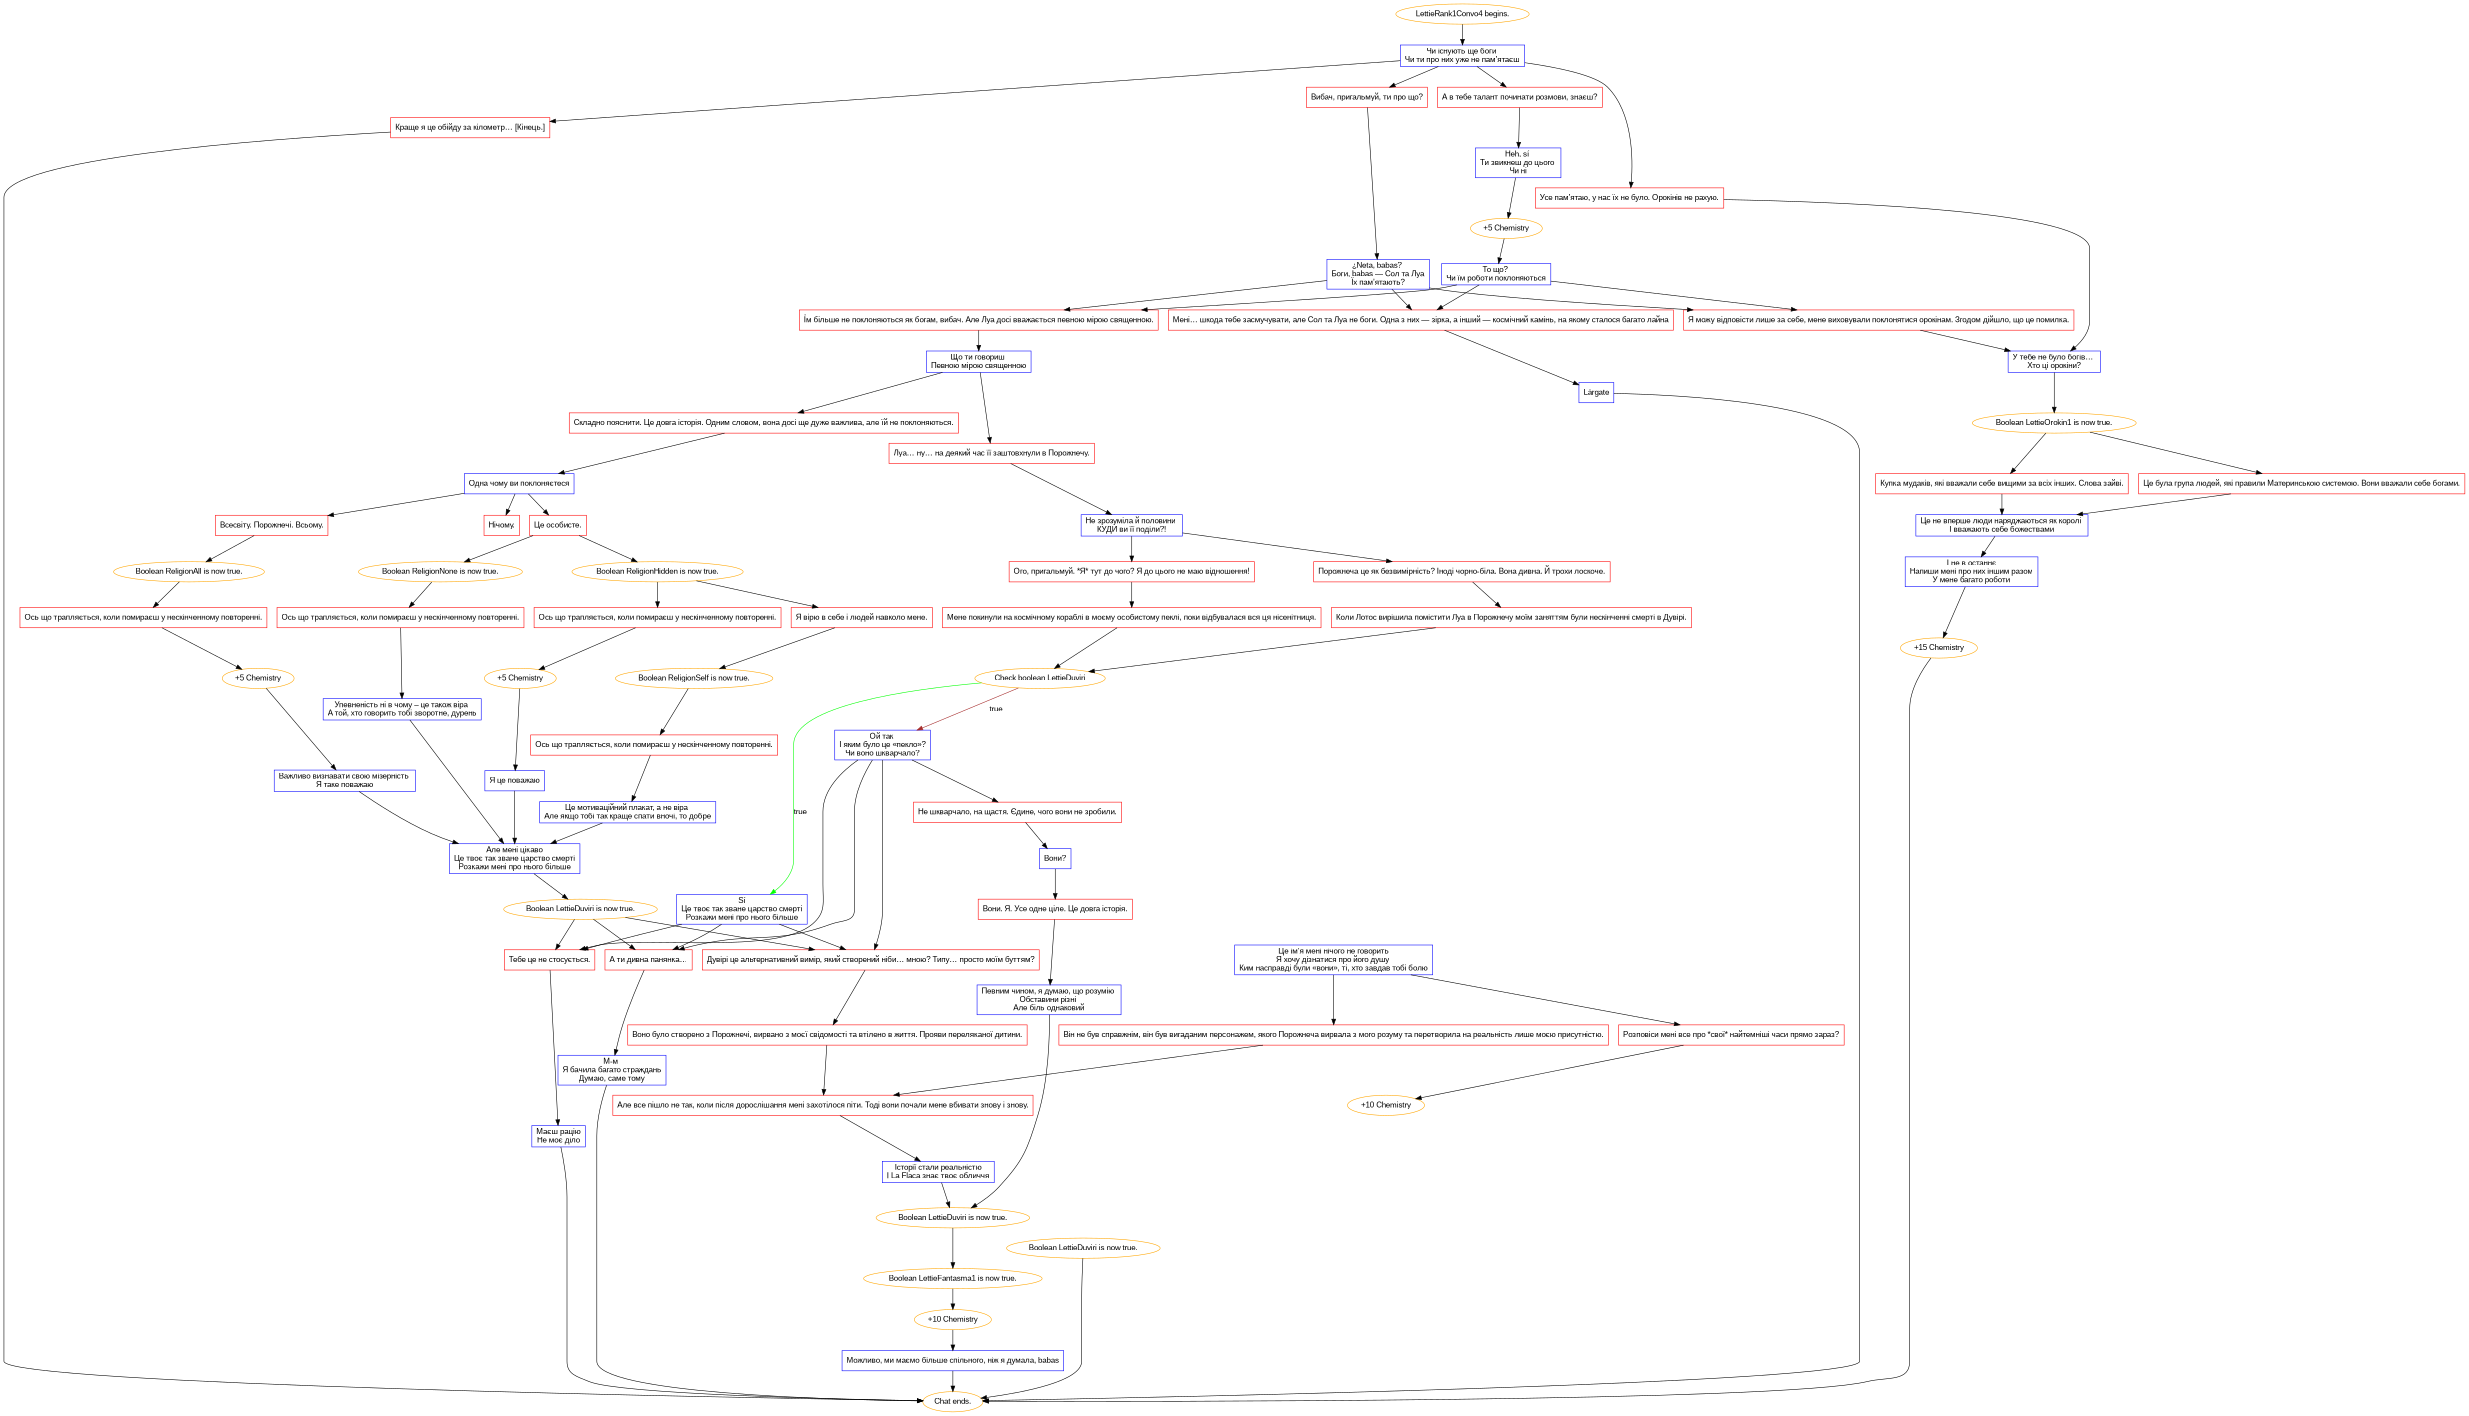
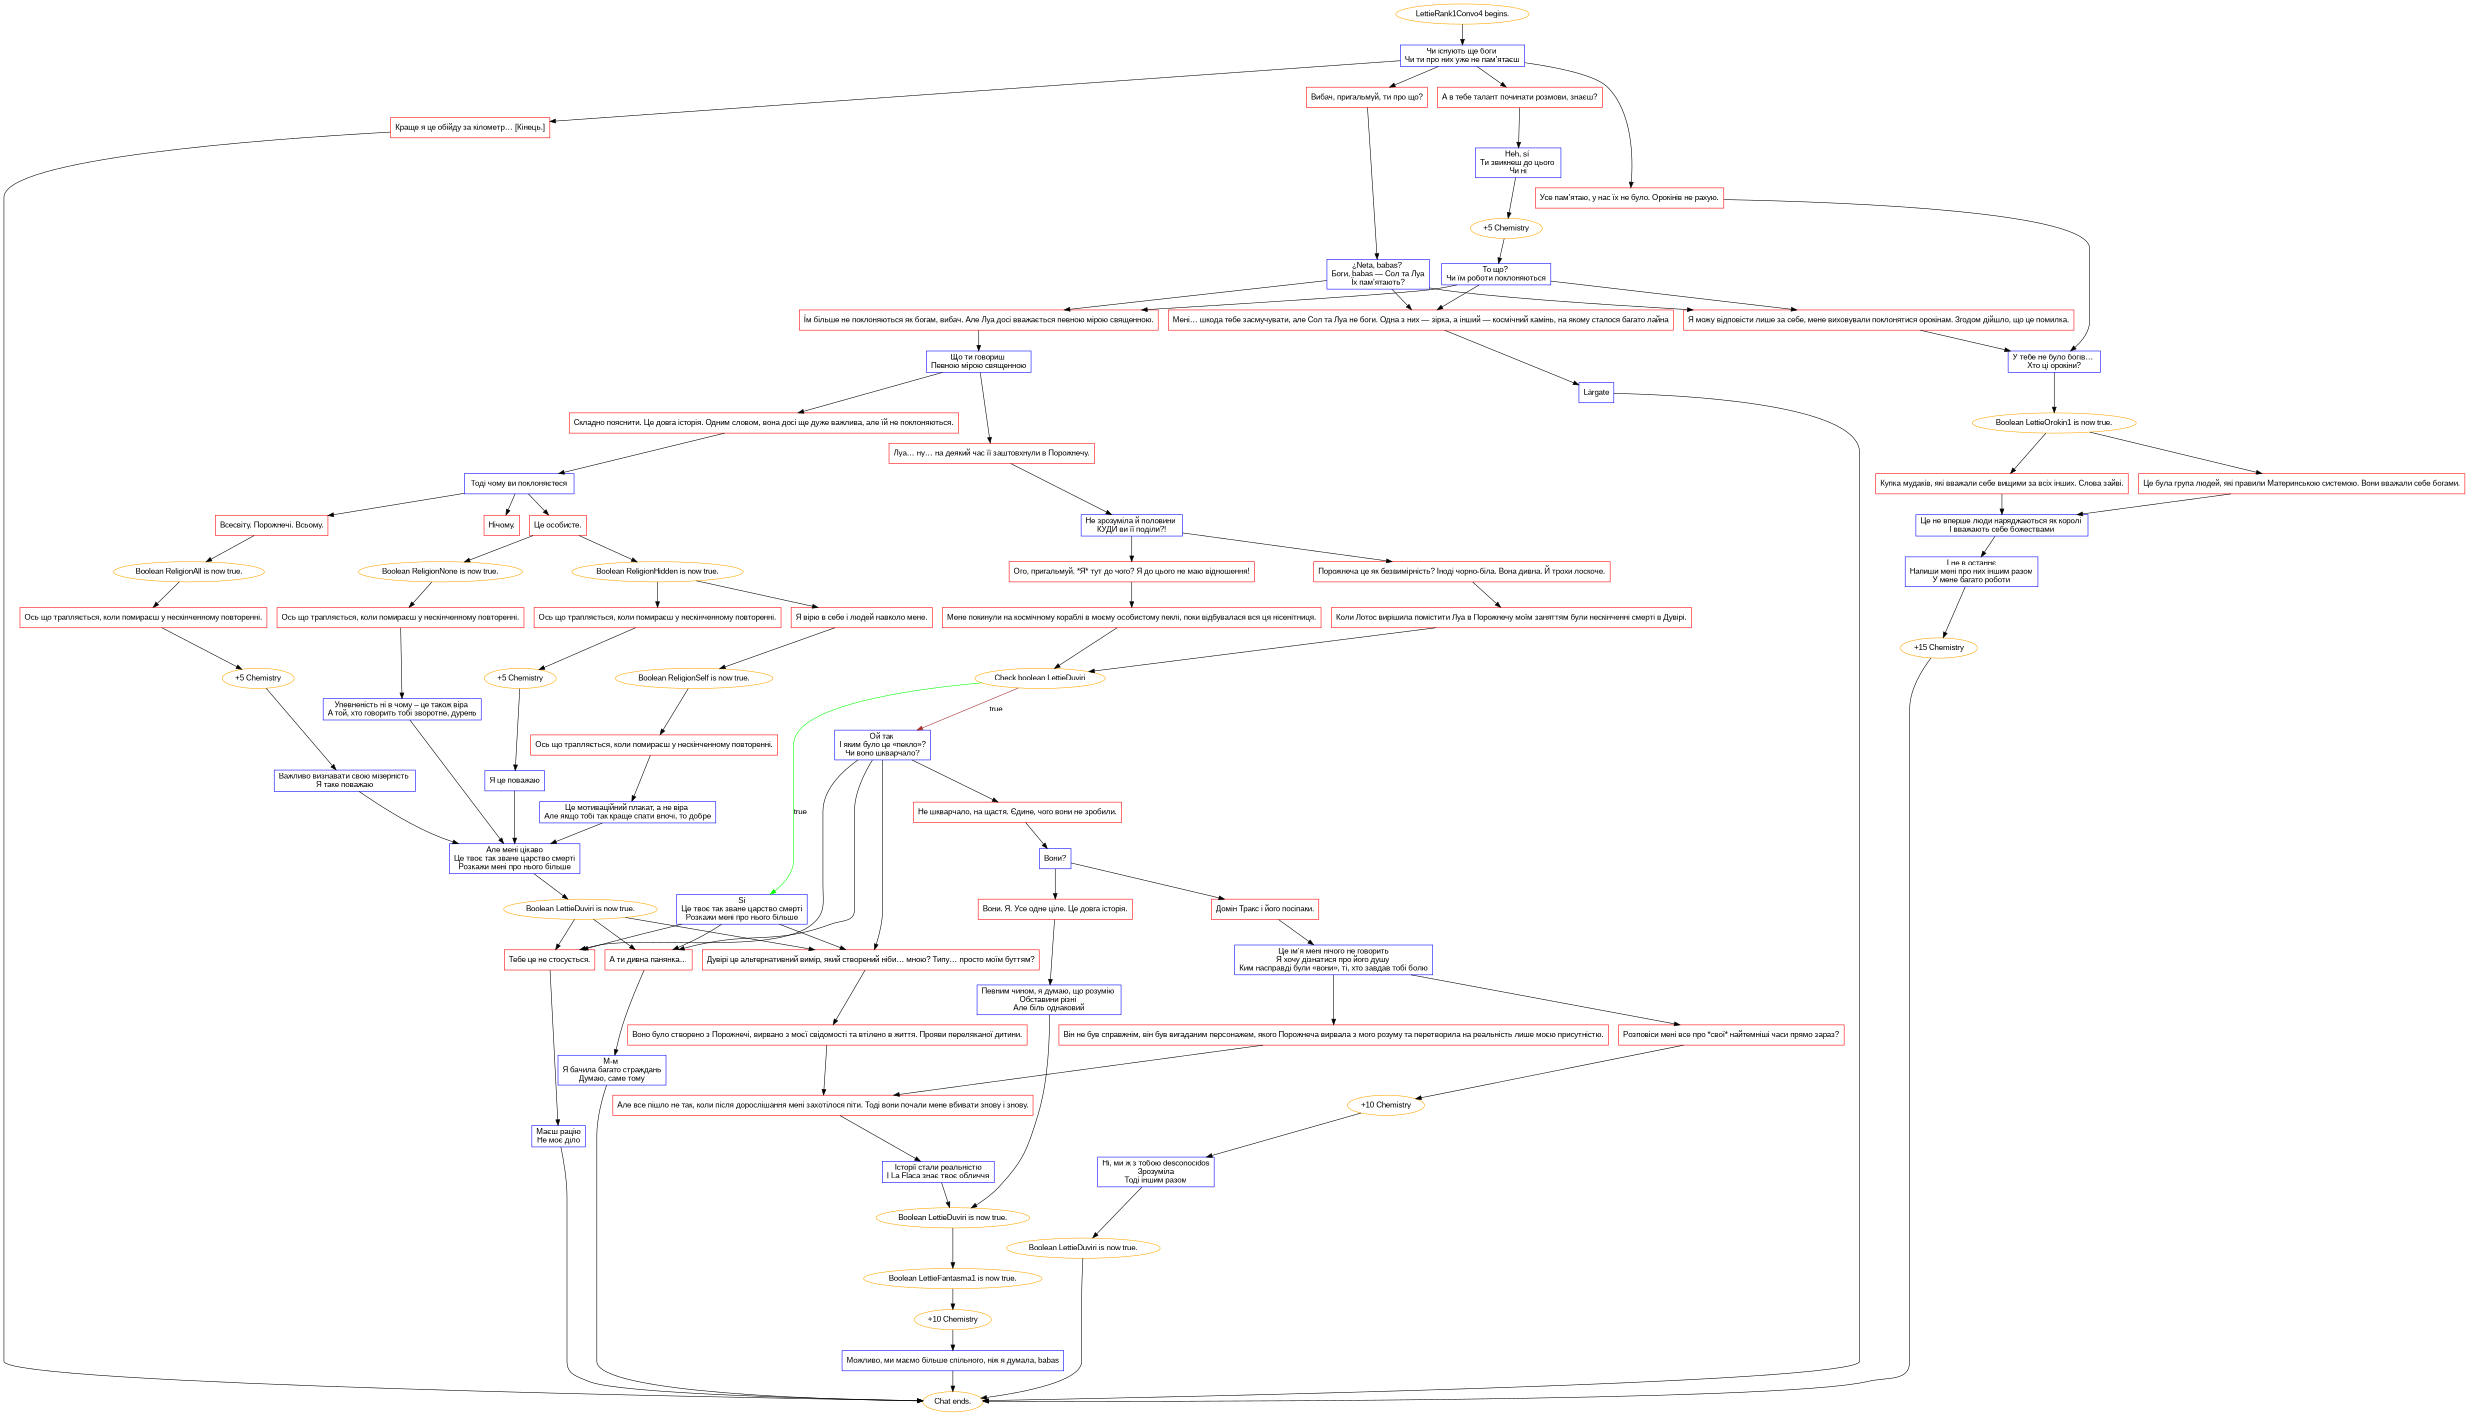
  digraph {
    fontname="Liberation Sans"
    node [color=red fontname="Liberation Sans" shape=box]
    edge [fontname="Liberation Sans"]
    "LettieRank1Convo4 begins." [color=orange shape=""]
    n2 [color=blue label="Чи існують ще боги \nЧи ти про них уже не пам’ятаєш"]
    n3 [label="Вибач, пригальмуй, ти про що?"]
    n4 [label="А в тебе талант починати розмови, знаєш?"]
    n5 [label="Краще я це обійду за кілометр… [Кінець.]"]
    n6 [label="Усе пам’ятаю, у нас їх не було. Орокінів не рахую."]
    n7 [color=blue label="¿Neta, babas? \nБоги, babas — Сол та Луа\nЇх пам’ятають?"]
    n8 [color=blue label="Heh, sí \nТи звикнеш до цього \nЧи ні"]
    "Chat ends." [color=orange shape=""]
    n10 [color=blue label="У тебе не було богів… \nХто ці орокіни?"]
    n11 [label="Мені… шкода тебе засмучувати, але Сол та Луа не боги. Одна з них — зірка, а інший — космічний камінь, на якому сталося багато лайна"]
    n12 [label="Їм більше не поклоняються як богам, вибач. Але Луа досі вважається певною мірою священною."]
    n13 [label="Я можу відповісти лише за себе, мене виховували поклонятися орокінам. Згодом дійшло, що це помилка."]
    n14 [color=orange label="+5 Chemistry" shape=""]
    n15 [color=orange label="Boolean LettieOrokin1 is now true." shape=""]
    n16 [color=blue label="Lárgate"]
    n17 [color=blue label="Що ти говориш \nПевною мірою священною"]
    n18 [color=blue label="То що? \nЧи їм роботи поклоняються"]
    n19 [label="Купка мудаків, які вважали себе вищими за всіх інших. Слова зайві."]
    n20 [label="Це була група людей, які правили Материнською системою. Вони вважали себе богами."]
    n21 [label="Луа… ну… на деякий час її заштовхнули в Порожнечу."]
    n22 [label="Складно пояснити. Це довга історія. Одним словом, вона досі ще дуже важлива, але їй не поклоняються."]
    n23 [color=blue label="Це не вперше люди наряджаються як королі \nІ вважають себе божествами"]
    n24 [color=blue label="Не зрозуміла й половини \nКУДИ ви її поділи?!"]
-   n25 [color=blue label="Одна чому ви поклоняєтеся"]
+   n25 [color=blue label="Тоді чому ви поклоняєтеся"]
    n26 [color=blue label="І не в останнє\nНапиши мені про них іншим разом\nУ мене багато роботи"]
    n27 [label="Порожнеча це як безвимірність? Іноді чорно-біла. Вона дивна. Й трохи лоскоче."]
    n28 [label="Ого, пригальмуй. *Я* тут до чого? Я до цього не маю відношення!"]
    n29 [label="Всесвіту. Порожнечі. Всьому."]
    n30 [label="Нічому."]
    n31 [label="Це особисте."]
    n32 [color=orange label="+15 Chemistry" shape=""]
    n33 [label="Коли Лотос вирішила помістити Луа в Порожнечу моїм заняттям були нескінченні смерті в Дувірі."]
    n34 [label="Мене покинули на космічному кораблі в моєму особистому пеклі, поки відбувалася вся ця нісенітниця."]
    n35 [color=orange label="Boolean ReligionAll is now true." shape=""]
    n36 [label="Я вірю в себе і людей навколо мене."]
    n37 [color=orange label="Boolean ReligionSelf is now true." shape=""]
    n38 [color=orange label="Boolean ReligionNone is now true." shape=""]
    n39 [color=orange label="Boolean ReligionHidden is now true." shape=""]
    n40 [color=orange label="Check boolean LettieDuviri" shape=""]
    n41 [label="Ось що трапляється, коли помираєш у нескінченному повторенні."]
    n42 [label="Ось що трапляється, коли помираєш у нескінченному повторенні."]
    n43 [label="Ось що трапляється, коли помираєш у нескінченному повторенні."]
    n44 [label="Ось що трапляється, коли помираєш у нескінченному повторенні."]
    n45 [color=blue label="Sí\nЦе твоє так зване царство смерті\nРозкажи мені про нього більше"]
    n46 [color=blue label="Ой так \nІ яким було це «пекло»?\nЧи воно шкварчало?"]
    n47 [color=orange label="+5 Chemistry" shape=""]
    n48 [color=blue label="Упевненість ні в чому – це також віра \nА той, хто говорить тобі зворотне, дурень"]
    n49 [color=blue label="Це мотиваційний плакат, а не віра \nАле якщо тобі так краще спати вночі, то добре"]
    n50 [color=orange label="+5 Chemistry" shape=""]
    n51 [label="Дувірі це альтернативний вимір, який створений ніби… мною? Типу… просто моїм буттям?"]
    n52 [label="А ти дивна панянка…"]
    n53 [label="Тебе це не стосується."]
    n54 [label="Не шкварчало, на щастя. Єдине, чого вони не зробили."]
    n55 [color=blue label="Важливо визнавати свою мізерність \nЯ таке поважаю"]
    n56 [color=blue label="Але мені цікаво\nЦе твоє так зване царство смерті\nРозкажи мені про нього більше"]
    n57 [color=blue label="Я це поважаю"]
    n58 [label="Воно було створено з Порожнечі, вирвано з моєї свідомості та втілено в життя. Прояви переляканої дитини."]
    n59 [color=blue label="М-м \nЯ бачила багато страждань\nДумаю, саме тому"]
    n60 [color=blue label="Маєш рацію\nНе моє діло"]
    n61 [color=blue label="Вони?"]
    n62 [color=orange label="Boolean LettieDuviri is now true." shape=""]
    n63 [label="Але все пішло не так, коли після дорослішання мені захотілося піти. Тоді вони почали мене вбивати знову і знову."]
+   n64 [label="Домін Тракс і його посіпаки."]
    n65 [label="Вони. Я. Усе одне ціле. Це довга історія."]
    n66 [color=blue label="Історії стали реальністю\nІ La Flaca знає твоє обличчя"]
    n67 [color=blue label="Це ім’я мені нічого не говорить\nЯ хочу дізнатися про його душу \nКим насправді були «вони», ті, хто завдав тобі болю"]
    n68 [color=blue label="Певним чином, я думаю, що розумію \nОбставини різні \nАле біль однаковий"]
    n69 [color=orange label="Boolean LettieDuviri is now true." shape=""]
    n70 [label="Він не був справжнім, він був вигаданим персонажем, якого Порожнеча вирвала з мого розуму та перетворила на реальність лише моєю присутністю."]
    n71 [label="Розповіси мені все про *свої* найтемніші часи прямо зараз?"]
    n72 [color=orange label="Boolean LettieFantasma1 is now true." shape=""]
    n73 [color=orange label="+10 Chemistry" shape=""]
    n74 [color=orange label="+10 Chemistry" shape=""]
+   n75 [color=blue label="Ні, ми ж з тобою desconocidos\nЗрозуміла\nТоді іншим разом"]
    n76 [color=blue label="Можливо, ми маємо більше спільного, ніж я думала, babas"]
    n77 [color=orange label="Boolean LettieDuviri is now true." shape=""]
    "LettieRank1Convo4 begins." -> n2
    n2 -> n3
    n2 -> n4
    n2 -> n5
    n2 -> n6
    n3 -> n7
    n4 -> n8
    n5 -> "Chat ends."
    n6 -> n10
    n7 -> n11
    n7 -> n12
    n7 -> n13
    n8 -> n14
    n10 -> n15
    n11 -> n16
    n12 -> n17
    n13 -> n10
    n14 -> n18
    n15 -> n19
    n15 -> n20
    n16 -> "Chat ends."
    n17 -> n21
    n17 -> n22
    n18 -> n11
    n18 -> n12
    n18 -> n13
    n19 -> n23
    n20 -> n23
    n21 -> n24
    n22 -> n25
    n23 -> n26
    n24 -> n27
    n24 -> n28
    n25 -> n29
    n25 -> n30
    n25 -> n31
    n26 -> n32
    n27 -> n33
    n28 -> n34
    n29 -> n35
    n31 -> n38
    n31 -> n39
    n32 -> "Chat ends."
    n33 -> n40
    n34 -> n40
    n35 -> n41
    n36 -> n37
    n37 -> n43
    n38 -> n42
    n39 -> n36
    n39 -> n44
    n40 -> n45 [color=green label=true]
    n40 -> n46 [color=brown label=true]
    n41 -> n47
    n42 -> n48
    n43 -> n49
    n44 -> n50
    n45 -> n51
    n45 -> n52
    n45 -> n53
    n46 -> n51
    n46 -> n52
    n46 -> n53
    n46 -> n54
    n47 -> n55
    n48 -> n56
    n49 -> n56
    n50 -> n57
    n51 -> n58
    n52 -> n59
    n53 -> n60
    n54 -> n61
    n55 -> n56
    n56 -> n62
    n57 -> n56
    n58 -> n63
    n59 -> "Chat ends."
    n60 -> "Chat ends."
+   n61 -> n64
    n61 -> n65
    n62 -> n51
    n62 -> n52
    n62 -> n53
    n63 -> n66
+   n64 -> n67
    n65 -> n68
    n66 -> n69
    n67 -> n70
    n67 -> n71
    n68 -> n69
    n69 -> n72
    n70 -> n63
    n71 -> n73
    n72 -> n74
+   n73 -> n75
    n74 -> n76
+   n75 -> n77
    n76 -> "Chat ends."
    n77 -> "Chat ends."
  }
